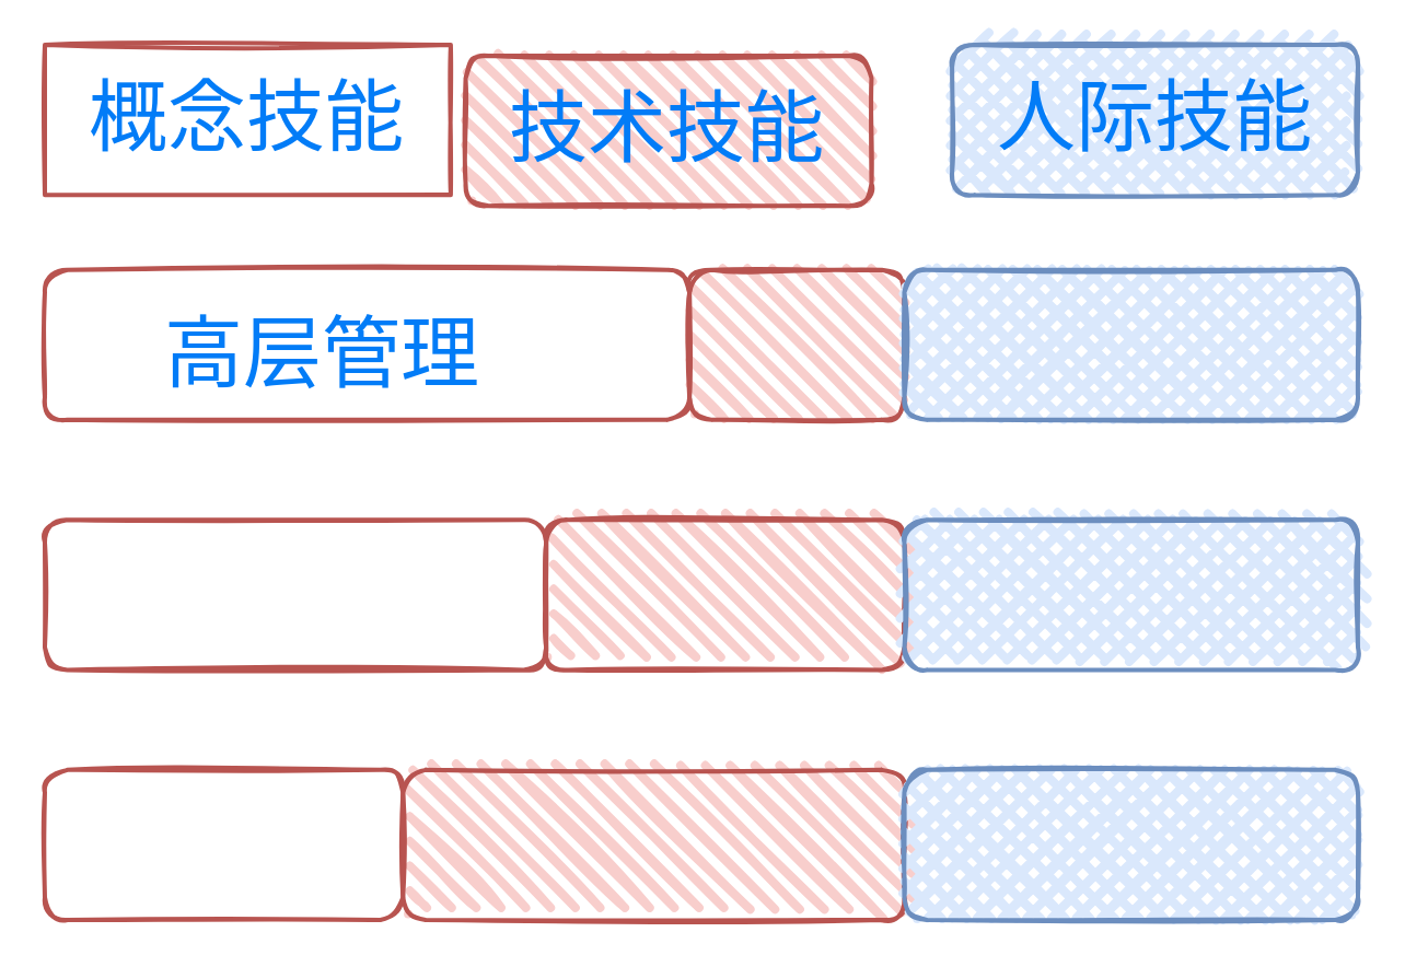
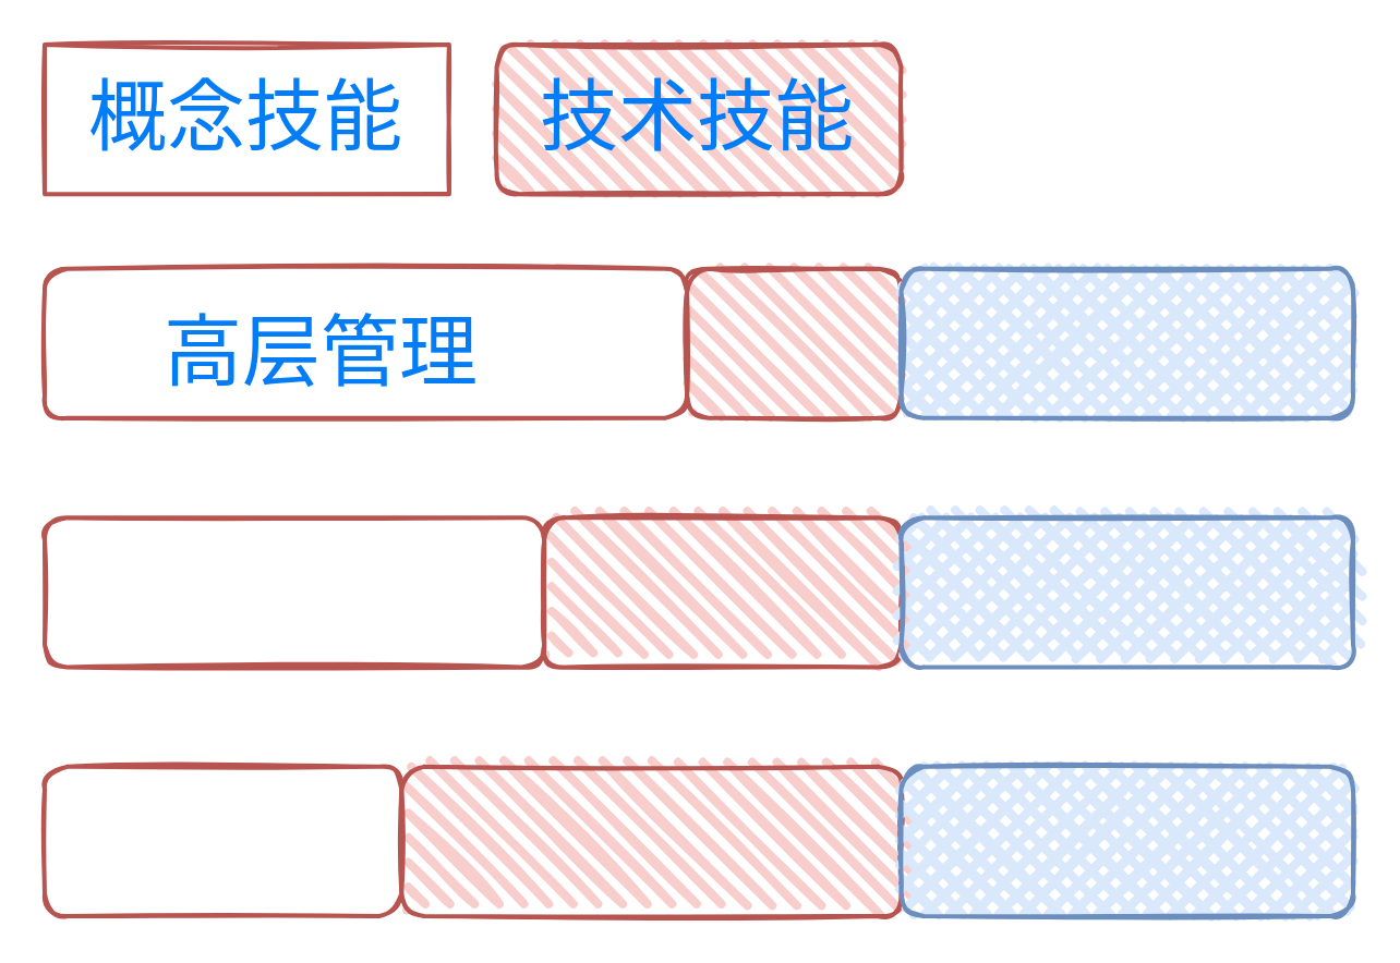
  <mxCell id="0" />
  <mxCell id="1" parent="0" />
  <mxCell id="2" value="" style="group" vertex="1" connectable="0" parent="1"><mxGeometry x="20" y="20" width="600" height="400" as="geometry" /></mxCell>
- <mxCell id="3" value="技术技能" style="rounded=1;whiteSpace=wrap;html=1;strokeWidth=2;fillWeight=4;hachureGap=8;hachureAngle=45;fillColor=#f8cecc;sketch=1;fontFamily=FZJingLeiS-R-GB;fontSize=36;strokeColor=#b85450;fontColor=#027CF7;" vertex="1" parent="2"><mxGeometry x="192.273" y="5" width="185.455" height="68.571" as="geometry" /></mxCell>
+ <mxCell id="3" value="技术技能" style="rounded=1;whiteSpace=wrap;html=1;strokeWidth=2;fillWeight=4;hachureGap=8;hachureAngle=45;fillColor=#f8cecc;sketch=1;fontFamily=FZJingLeiS-R-GB;fontSize=36;strokeColor=#b85450;fontColor=#027CF7;" vertex="1" parent="2"><mxGeometry x="207.273" width="185.455" height="68.571" as="geometry" /></mxCell>
  <mxCell id="4" value="概念技能" style="whiteSpace=wrap;html=1;strokeWidth=2;fillWeight=4;hachureGap=8;hachureAngle=45;fillColor=none;sketch=1;fontFamily=FZJingLeiS-R-GB;fontSize=36;strokeColor=#b85450;fontColor=#027CF7;rounded=0;" vertex="1" parent="2"><mxGeometry width="185.455" height="68.571" as="geometry" /></mxCell>
- <mxCell id="5" value="&lt;font color=&quot;#027cf7&quot;&gt;人际技能&lt;/font&gt;" style="rounded=1;whiteSpace=wrap;html=1;strokeWidth=2;fillWeight=4;hachureGap=8;hachureAngle=45;fillColor=#dae8fc;sketch=1;fontFamily=FZJingLeiS-R-GB;fontSize=36;strokeColor=#6c8ebf;fillStyle=cross-hatch;" vertex="1" parent="2"><mxGeometry x="414.545" width="185.455" height="68.571" as="geometry" /></mxCell>
  <mxCell id="6" value="" style="rounded=1;whiteSpace=wrap;html=1;strokeWidth=2;fillWeight=4;hachureGap=8;hachureAngle=45;fillColor=#f8cecc;sketch=1;fontFamily=FZJingLeiS-R-GB;fontSize=36;strokeColor=#b85450;fontColor=#027CF7;" vertex="1" parent="2"><mxGeometry x="294.545" y="102.857" width="98.182" height="68.571" as="geometry" /></mxCell>
  <mxCell id="7" value="" style="rounded=1;whiteSpace=wrap;html=1;strokeWidth=2;fillWeight=4;hachureGap=8;hachureAngle=45;fillColor=none;sketch=1;fontFamily=FZJingLeiS-R-GB;fontSize=36;strokeColor=#b85450;fontColor=#027CF7;" vertex="1" parent="2"><mxGeometry y="102.857" width="294.545" height="68.571" as="geometry" /></mxCell>
  <mxCell id="8" value="" style="rounded=1;whiteSpace=wrap;html=1;strokeWidth=2;fillWeight=4;hachureGap=8;hachureAngle=45;fillColor=#dae8fc;sketch=1;fontFamily=FZJingLeiS-R-GB;fontSize=36;strokeColor=#6c8ebf;fillStyle=cross-hatch;" vertex="1" parent="2"><mxGeometry x="392.727" y="102.857" width="207.273" height="68.571" as="geometry" /></mxCell>
  <mxCell id="9" value="" style="rounded=1;whiteSpace=wrap;html=1;strokeWidth=2;fillWeight=4;hachureGap=8;hachureAngle=45;fillColor=#f8cecc;sketch=1;fontFamily=FZJingLeiS-R-GB;fontSize=36;strokeColor=#b85450;fontColor=#027CF7;" vertex="1" parent="2"><mxGeometry x="229.091" y="217.143" width="163.636" height="68.571" as="geometry" /></mxCell>
  <mxCell id="10" value="" style="rounded=1;whiteSpace=wrap;html=1;strokeWidth=2;fillWeight=4;hachureGap=8;hachureAngle=45;fillColor=none;sketch=1;fontFamily=FZJingLeiS-R-GB;fontSize=36;strokeColor=#b85450;fontColor=#027CF7;" vertex="1" parent="2"><mxGeometry y="217.143" width="229.091" height="68.571" as="geometry" /></mxCell>
  <mxCell id="11" value="" style="rounded=1;whiteSpace=wrap;html=1;strokeWidth=2;fillWeight=4;hachureGap=8;hachureAngle=45;fillColor=#dae8fc;sketch=1;fontFamily=FZJingLeiS-R-GB;fontSize=36;strokeColor=#6c8ebf;fillStyle=cross-hatch;" vertex="1" parent="2"><mxGeometry x="392.727" y="217.143" width="207.273" height="68.571" as="geometry" /></mxCell>
  <mxCell id="12" value="" style="rounded=1;whiteSpace=wrap;html=1;strokeWidth=2;fillWeight=4;hachureGap=8;hachureAngle=45;fillColor=#f8cecc;sketch=1;fontFamily=FZJingLeiS-R-GB;fontSize=36;strokeColor=#b85450;fontColor=#027CF7;" vertex="1" parent="2"><mxGeometry x="163.636" y="331.429" width="229.091" height="68.571" as="geometry" /></mxCell>
  <mxCell id="13" value="" style="rounded=1;whiteSpace=wrap;html=1;strokeWidth=2;fillWeight=4;hachureGap=8;hachureAngle=45;fillColor=none;sketch=1;fontFamily=FZJingLeiS-R-GB;fontSize=36;strokeColor=#b85450;fontColor=#027CF7;" vertex="1" parent="2"><mxGeometry y="331.429" width="163.636" height="68.571" as="geometry" /></mxCell>
  <mxCell id="14" value="" style="rounded=1;whiteSpace=wrap;html=1;strokeWidth=2;fillWeight=4;hachureGap=8;hachureAngle=45;fillColor=#dae8fc;sketch=1;fontFamily=FZJingLeiS-R-GB;fontSize=36;strokeColor=#6c8ebf;fillStyle=cross-hatch;" vertex="1" parent="2"><mxGeometry x="392.727" y="331.429" width="207.273" height="68.571" as="geometry" /></mxCell>
  <mxCell id="15" value="高层管理" style="text;html=1;strokeColor=none;fillColor=none;align=center;verticalAlign=middle;whiteSpace=wrap;rounded=0;sketch=1;fillStyle=cross-hatch;fontFamily=FZJingLeiS-R-GB;fontSize=36;fontColor=#027CF7;" vertex="1" parent="2"><mxGeometry x="45" y="125" width="163.636" height="34.286" as="geometry" /></mxCell>
